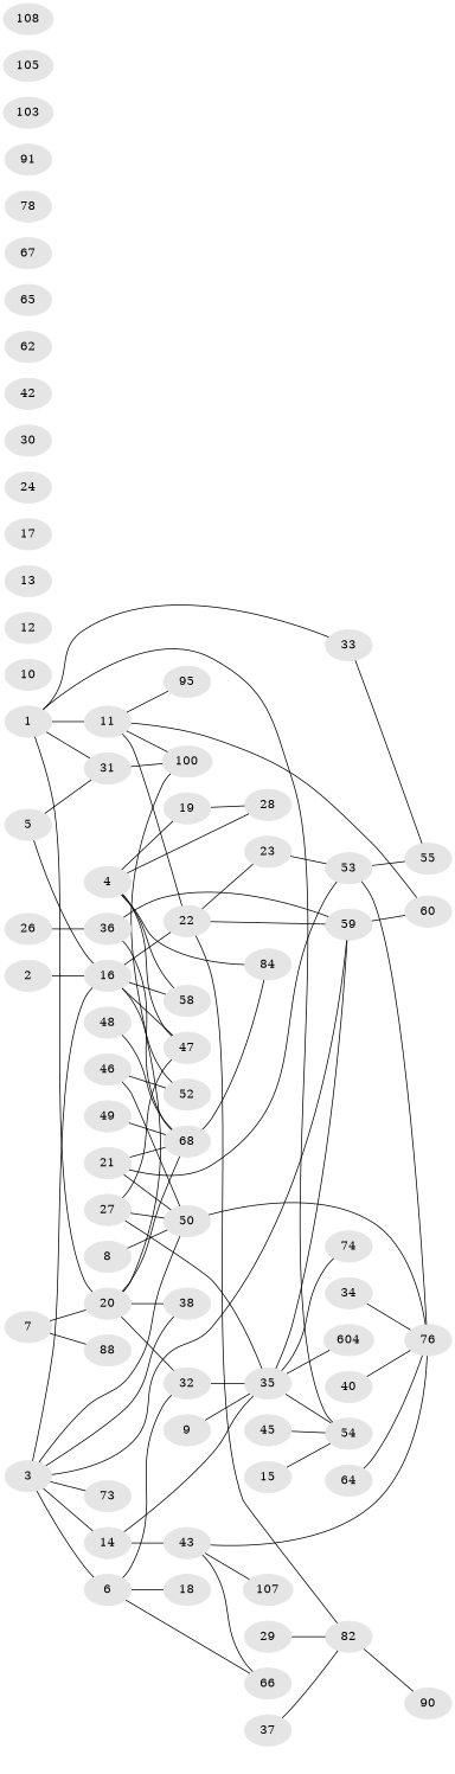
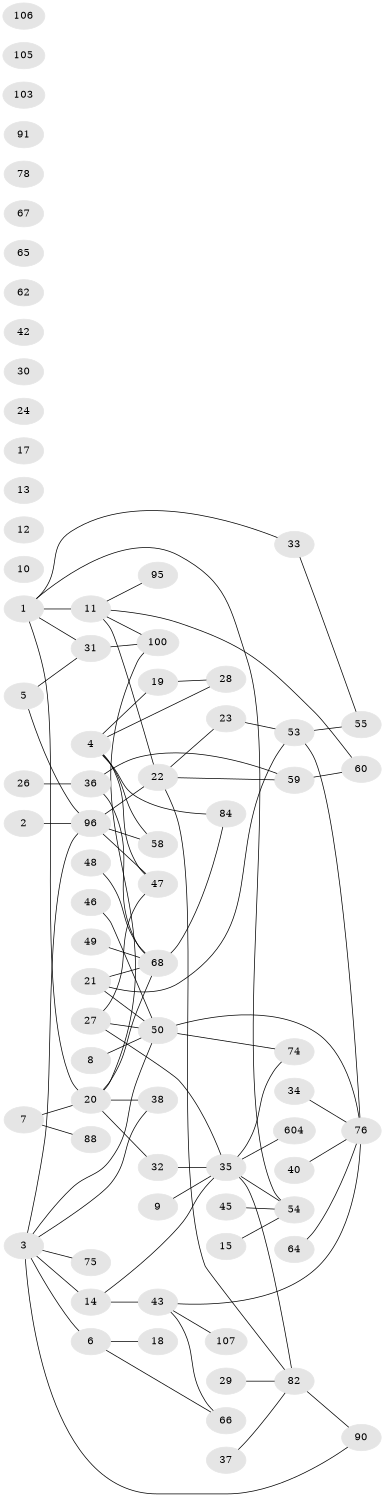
  graph {
    rankdir=LR
    node [color=gray90 style=filled]
    1 [super="+63"]
    11 [super="+101"]
    20 [super="+73"]
    31 [super="+44"]
    33
    54 [super="+89"]
    22 [super="+70"]
    60
    95
    100
    38
    32 [super="+94"]
    68 [super="+92"]
    55
-   16 [super="+56"]
+   16 [super="+56" label=96]
    47 [super="+83"]
    58
-   52 [super="+72"]
    2
    3 [super="+25"]
    6 [super="+81"]
    14 [super="+69"]
    50 [super="+57"]
    59 [super="+98"]
-   75 [label=73]
+   75
    18
    66 [super="+84"]
    43 [super="+86"]
    35 [super="+97"]
    76 [super="+96"]
    107
    74
    4 [super="+41"]
    19 [super="+77"]
    28 [super="+102"]
    n36 [label=84]
    5
    7
    88
    8 [super="+39"]
    9 [super="+51"]
    n42 [label=604]
    10
    23
    82 [super="+87"]
    12
    13
    15 [super="+99"]
    17
    21
    53 [super="+93"]
    90
    24
    36 [super="+79"]
    26
    27 [super="+61"]
    29
    30
    34
    37
    40
    42
    45
    46 [super="+71"]
    48
    49
    62 [super="+106"]
    64
    65 [super="+85"]
    67
    78
    91
    103
    105
-   108
+   108 [label=106]
    1 -- 11
    1 -- 20
    1 -- 31
    1 -- 33
    1 -- 54
    11 -- 22
    11 -- 60
    11 -- 95
    11 -- 100
    20 -- 100
    20 -- 38
    20 -- 32
    20 -- 68
    31 -- 100
    33 -- 55
    22 -- 59
    22 -- 23
    22 -- 82
    32 -- 35
    68 -- n36
    16 -- 22
    16 -- 47
    16 -- 58
-   16 -- 52
    2 -- 16
    3 -- 38
    3 -- 16
    3 -- 6
    3 -- 14
    3 -- 50
-   3 -- 59
+   3 -- 90
    3 -- 75
-   6 -- 32
    6 -- 18
    6 -- 66
    14 -- 43
    14 -- 35
    50 -- 76
+   50 -- 74
    59 -- 60
    43 -- 66
    43 -- 76
    43 -- 107
    35 -- 54
-   35 -- 59
+   35 -- 82
    35 -- 74
    35 -- n42
    4 -- 47
    4 -- 58
    4 -- 19
    4 -- 28
    4 -- n36
    19 -- 28
    5 -- 31
    5 -- 16
    7 -- 20
    7 -- 88
    8 -- 50
    9 -- 35
    23 -- 53
    82 -- 90
    15 -- 54
    21 -- 68
    21 -- 50
    21 -- 53
    53 -- 55
    53 -- 76
    36 -- 68
    36 -- 59
    26 -- 36
    27 -- 47
    27 -- 50
    27 -- 35
    29 -- 82
    34 -- 76
    37 -- 82
    40 -- 76
    45 -- 54
-   46 -- 52
    46 -- 50
    48 -- 68
    49 -- 68
    64 -- 76
  }
